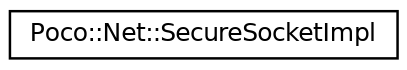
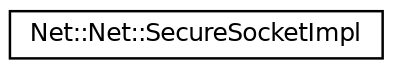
  digraph {
    rankdir=TB
-   n1 [color=black fillcolor=white fontname=Helvetica fontsize=10 height=0.2 label="Poco::Net::SecureSocketImpl" shape=record style=filled width=0.4]
+   n1 [color=black fillcolor=white fontname=Helvetica fontsize=10 height=0.2 label="Net::Net::SecureSocketImpl" shape=record style=filled width=0.4]
  }
